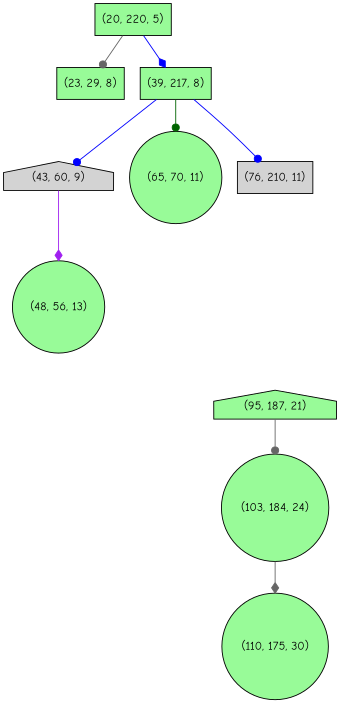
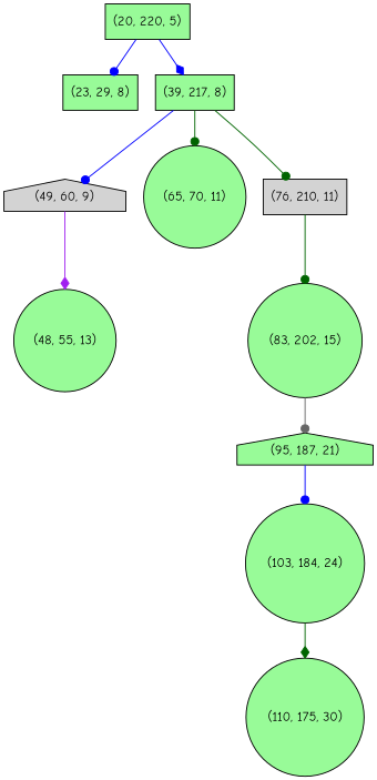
  digraph {
    fontname="Comic Neue"
    node [fillcolor=palegreen fontname="Comic Neue" shape=circle style=filled]
    edge [arrowhead=dot color=gray40 fontname="Comic Neue"]
    "(20, 220, 5)" [shape=box]
    "(23, 29, 8)" [shape=box]
    "(39, 217, 8)" [shape=box]
-   "(43, 60, 9)" [fillcolor=lightgrey shape=house]
+   "(43, 60, 9)" [fillcolor=lightgrey shape=house label="(49, 60, 9)"]
    "(65, 70, 11)"
    "(76, 210, 11)" [fillcolor=lightgrey shape=box]
-   "(48, 56, 13)"
+   "(48, 56, 13)" [label="(48, 55, 13)"]
+   "(83, 202, 15)"
    "(95, 187, 21)" [shape=house]
    "(103, 184, 24)"
    "(110, 175, 30)"
-   "(20, 220, 5)" -> "(23, 29, 8)"
+   "(20, 220, 5)" -> "(23, 29, 8)" [color=blue]
    "(20, 220, 5)" -> "(39, 217, 8)" [arrowhead=diamond color=blue]
    "(39, 217, 8)" -> "(43, 60, 9)" [color=blue]
    "(39, 217, 8)" -> "(65, 70, 11)" [color=darkgreen]
-   "(39, 217, 8)" -> "(76, 210, 11)" [color=blue]
+   "(39, 217, 8)" -> "(76, 210, 11)" [color=darkgreen]
    "(43, 60, 9)" -> "(48, 56, 13)" [arrowhead=diamond color=purple]
-   "(95, 187, 21)" -> "(103, 184, 24)"
-   "(103, 184, 24)" -> "(110, 175, 30)" [arrowhead=diamond]
+   "(76, 210, 11)" -> "(83, 202, 15)" [color=darkgreen]
+   "(83, 202, 15)" -> "(95, 187, 21)"
+   "(95, 187, 21)" -> "(103, 184, 24)" [color=blue]
+   "(103, 184, 24)" -> "(110, 175, 30)" [arrowhead=diamond color=darkgreen]
  }
